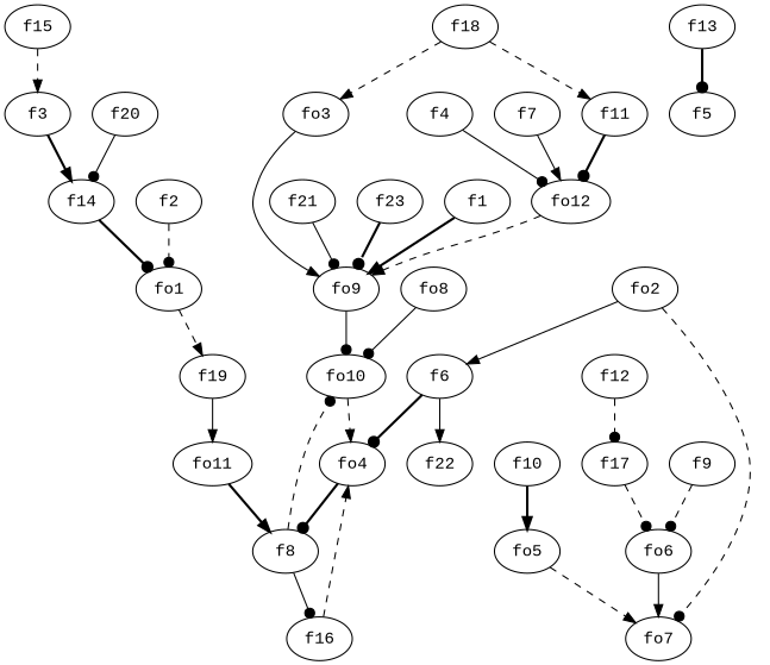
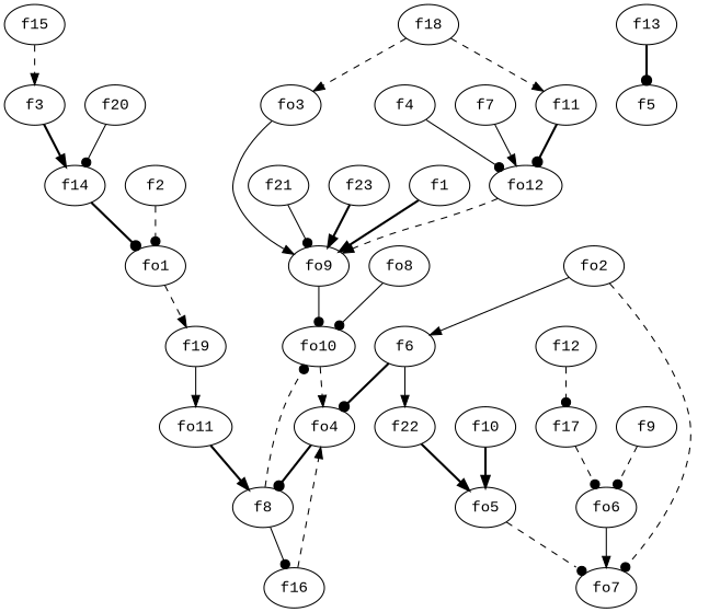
  strict digraph {
    fontname="Liberation Mono"
    node [fontname="Liberation Mono"]
    edge [arrowhead=normal fontname="Liberation Mono" style=dashed weight=2]
    f1
    fo9
    fo10
    f2
    fo1
    f19
    f3
    f14
    f4
    fo12
    fo3
    f6
    f22
    fo4
    fo5
    f8
    f7
    f16
    f9
    fo6
    fo7
    f10
    f11
    f12
    f17
    f13
    f5
    f15
    f18
    fo11
    f20
    f21
    f23
    fo2
    fo8
    f1 -> fo9 [style=bold]
    fo9 -> fo10 [arrowhead=dot style=solid]
    fo10 -> fo4
    f2 -> fo1 [arrowhead=dot]
    fo1 -> f19
    f19 -> fo11 [style=solid]
    f3 -> f14 [style=bold]
    f14 -> fo1 [arrowhead=dot style=bold]
    f4 -> fo12 [arrowhead=dot style=solid]
    fo12 -> fo9
    fo3 -> fo9 [style=solid]
    f6 -> f22 [style=solid]
    f6 -> fo4 [arrowhead=dot style=bold]
+   f22 -> fo5 [style=bold]
    fo4 -> f8 [arrowhead=dot style=bold]
-   fo5 -> fo7
+   fo5 -> fo7 [arrowhead=dot]
    f8 -> fo10 [arrowhead=dot]
    f8 -> f16 [arrowhead=dot style=solid]
    f7 -> fo12 [style=solid]
    f16 -> fo4
    f9 -> fo6 [arrowhead=dot]
    fo6 -> fo7 [style=solid]
    f10 -> fo5 [style=bold]
    f11 -> fo12 [arrowhead=dot style=bold]
    f12 -> f17 [arrowhead=dot]
    f17 -> fo6 [arrowhead=dot]
    f13 -> f5 [arrowhead=dot style=bold]
    f15 -> f3
    f18 -> fo3
    f18 -> f11
    fo11 -> f8 [style=bold]
    f20 -> f14 [arrowhead=dot style=solid]
    f21 -> fo9 [arrowhead=dot style=solid]
-   f23 -> fo9 [arrowhead=dot style=bold]
+   f23 -> fo9 [style=bold]
    fo2 -> f6 [style=solid]
    fo2 -> fo7 [arrowhead=dot]
    fo8 -> fo10 [arrowhead=dot style=solid]
  }
